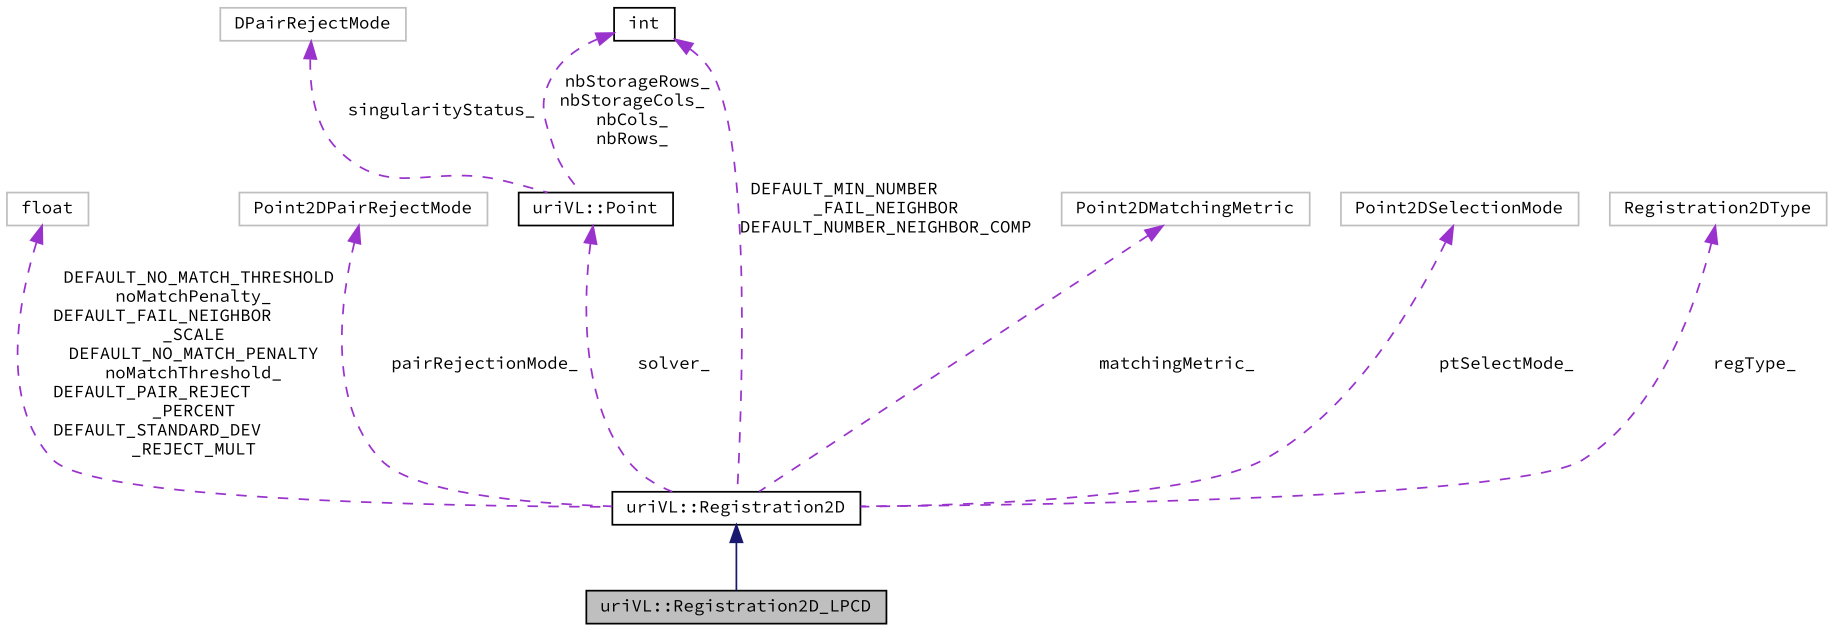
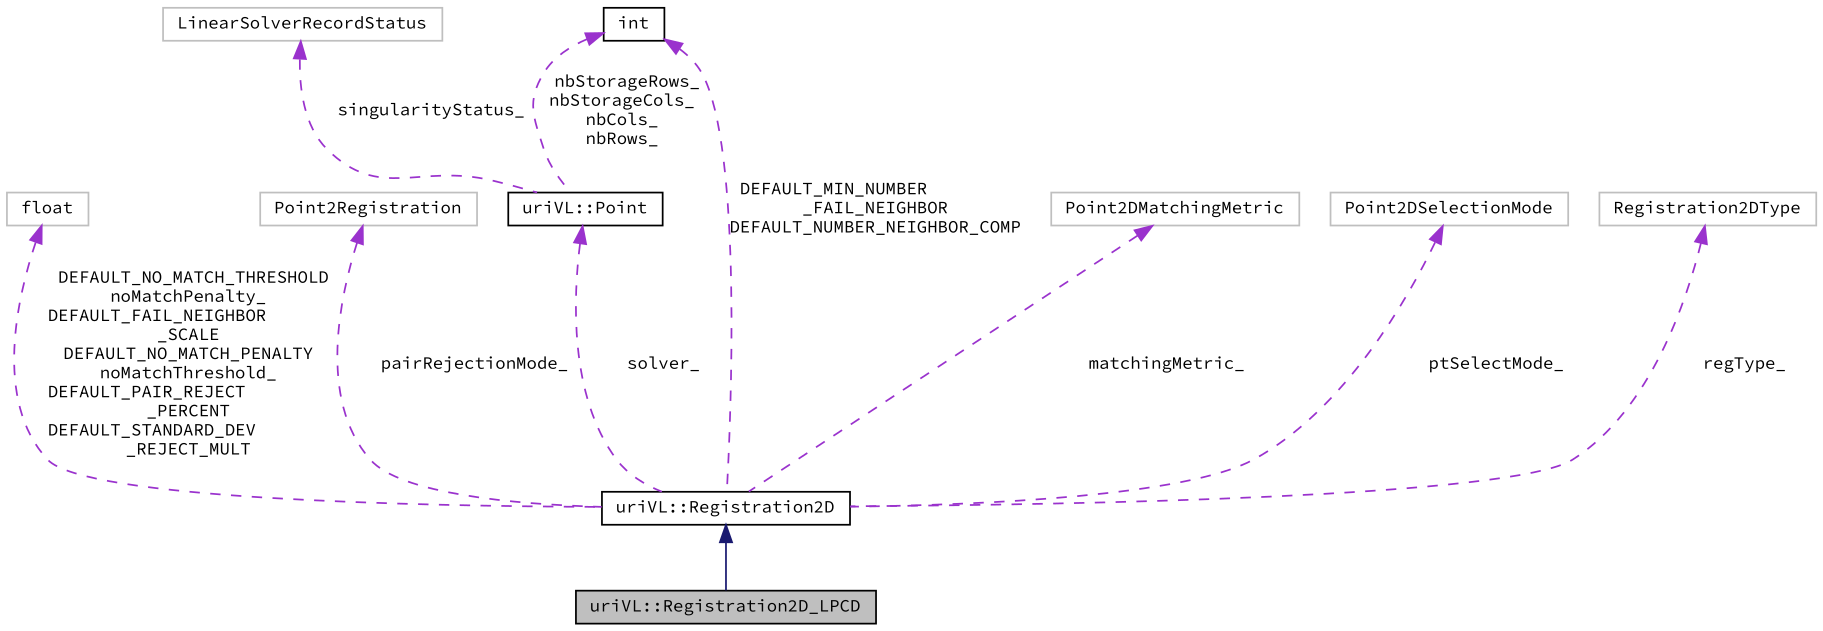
  digraph {
    fontname="Source Code Pro"
    rankdir=TB
    node [color=grey75 fillcolor=white fontname="Source Code Pro" fontsize=10 shape=record style=filled]
    edge [color=darkorchid3 dir=back fontname="Source Code Pro" fontsize=10 labelfontname=Helvetica labelfontsize=10 style=dashed]
    n1 [color=black fillcolor=grey75 fontcolor=black height=0.2 label="uriVL::Registration2D_LPCD" width=0.4]
    n2 [color=black height=0.2 label="uriVL::Registration2D" width=0.4]
    n3 [height=0.2 label=float width=0.4]
-   n4 [height=0.2 label=Point2DPairRejectMode width=0.4]
+   n4 [height=0.2 label=Point2Registration width=0.4]
    n5 [color=black height=0.2 label="uriVL::Point" width=0.4]
-   n6 [height=0.2 label=DPairRejectMode width=0.4]
+   n6 [height=0.2 label=LinearSolverRecordStatus width=0.4]
    n7 [color=black height=0.2 label=int width=0.4]
    n8 [height=0.2 label=Point2DMatchingMetric width=0.4]
    n9 [height=0.2 label=Point2DSelectionMode width=0.4]
    n10 [height=0.2 label=Registration2DType width=0.4]
    n2 -> n1 [color=midnightblue style=solid]
    n3 -> n2 [label=" DEFAULT_NO_MATCH_THRESHOLD\nnoMatchPenalty_\nDEFAULT_FAIL_NEIGHBOR\l_SCALE\nDEFAULT_NO_MATCH_PENALTY\nnoMatchThreshold_\nDEFAULT_PAIR_REJECT\l_PERCENT\nDEFAULT_STANDARD_DEV\l_REJECT_MULT"]
    n4 -> n2 [label=" pairRejectionMode_"]
    n5 -> n2 [label=" solver_"]
    n6 -> n5 [label=" singularityStatus_"]
    n7 -> n2 [label=" DEFAULT_MIN_NUMBER\l_FAIL_NEIGHBOR\nDEFAULT_NUMBER_NEIGHBOR_COMP"]
    n7 -> n5 [label=" nbStorageRows_\nnbStorageCols_\nnbCols_\nnbRows_"]
    n8 -> n2 [label=" matchingMetric_"]
    n9 -> n2 [label=" ptSelectMode_"]
    n10 -> n2 [label=" regType_"]
  }
